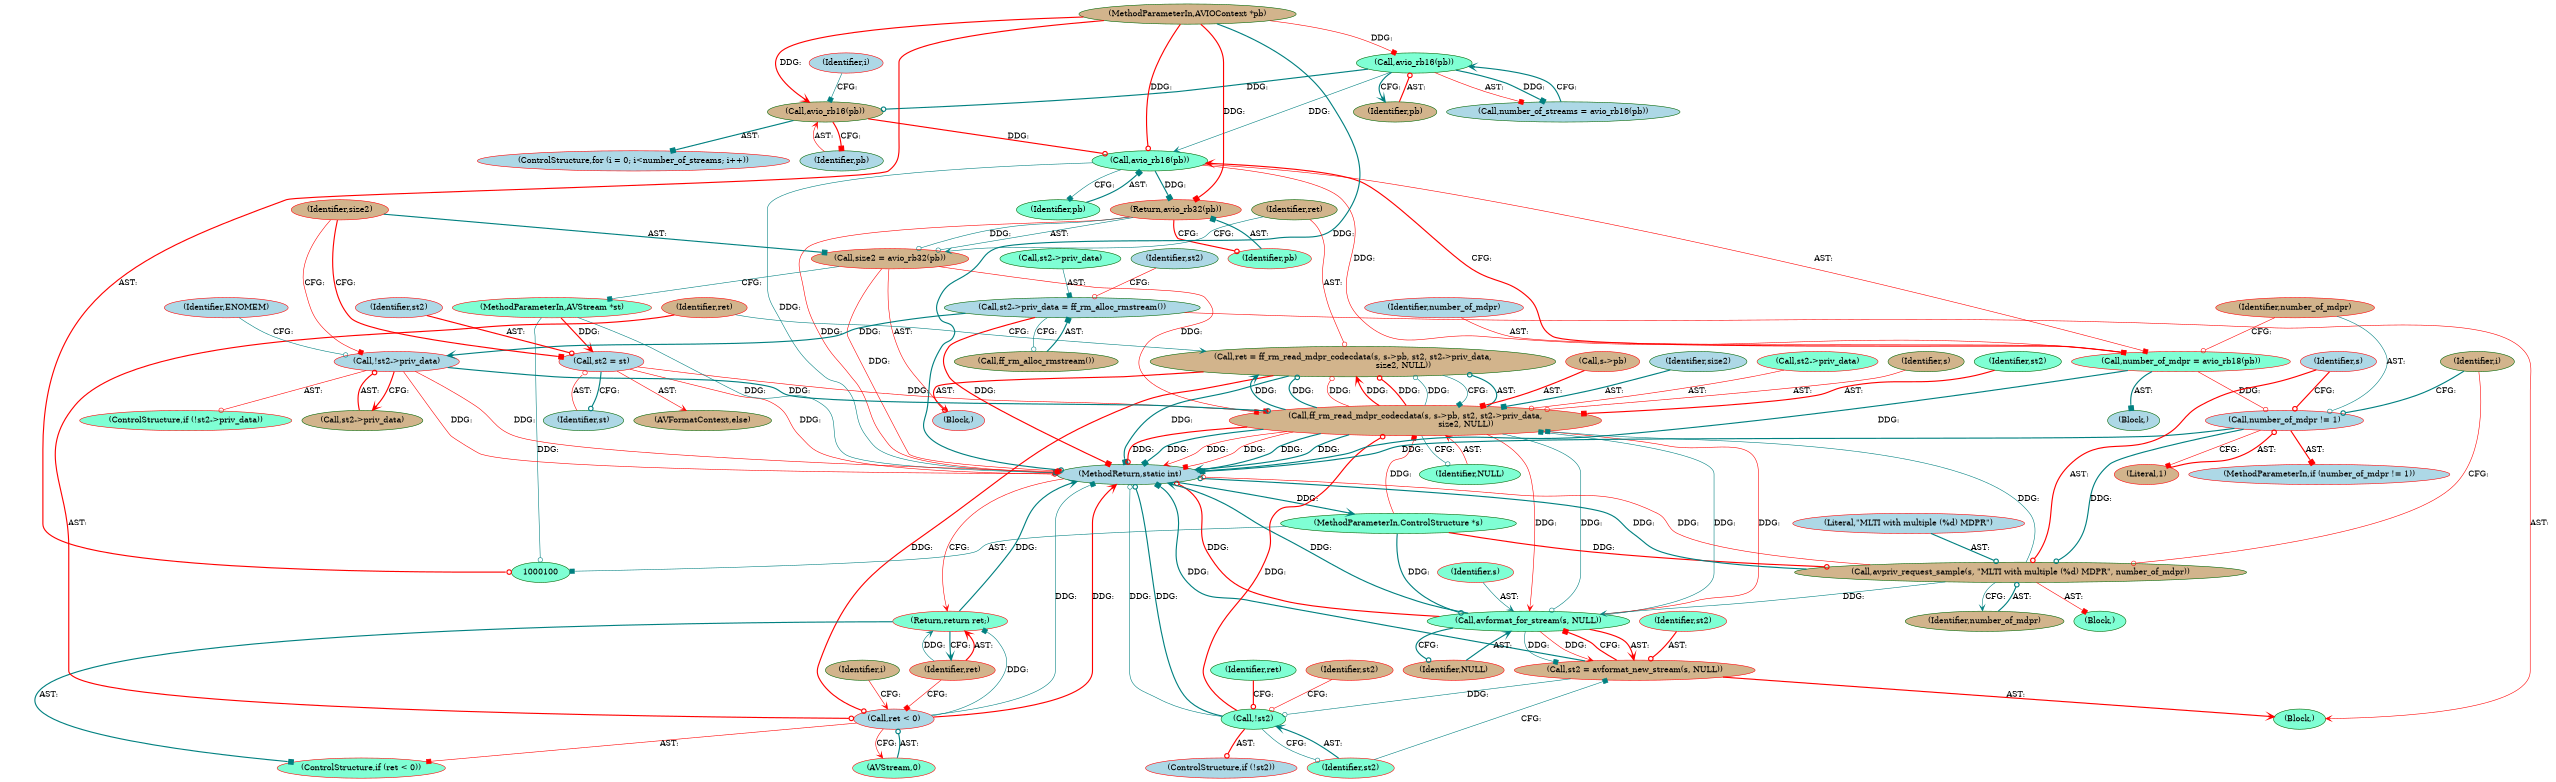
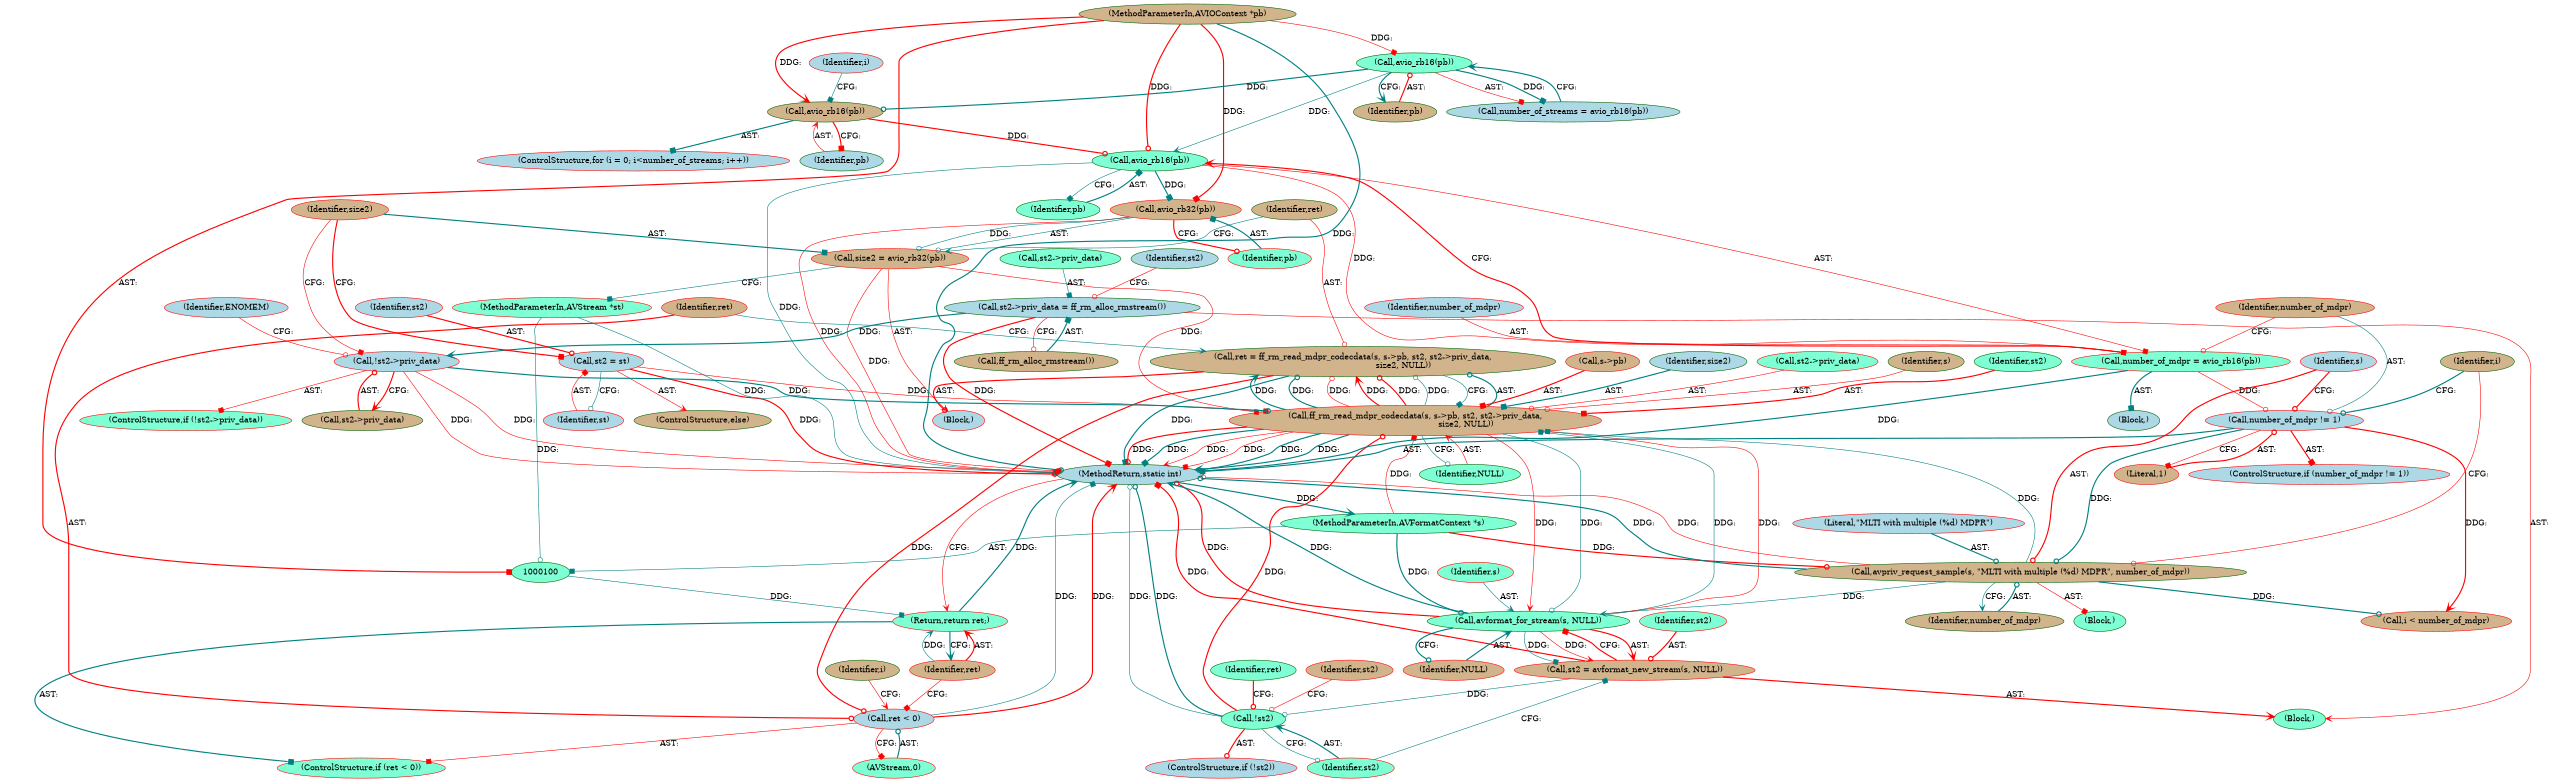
  digraph {
    node [color=red fillcolor=tan style=filled]
    edge [arrowhead=odot color=red style=bold]
    n1 [color=darkgreen label="(Call,ret = ff_rm_read_mdpr_codecdata(s, s->pb, st2, st2->priv_data,\n                                        size2, NULL))"]
    n2 [label="(Call,ff_rm_read_mdpr_codecdata(s, s->pb, st2, st2->priv_data,\n                                        size2, NULL))"]
    n3 [fillcolor=lightblue label="(Call,ret < 0)"]
    n4 [color=darkgreen fillcolor=lightblue label="(MethodReturn,static int)"]
    n5 [fillcolor=lightblue label="(Block,)"]
    n6 [color=darkgreen fillcolor=aquamarine label="(Call,avformat_for_stream(s, NULL))"]
    n7 [color=darkgreen fillcolor=aquamarine label="(Identifier,NULL)"]
    n8 [fillcolor=aquamarine label="(Return,return ret;)"]
    n9 [fillcolor=aquamarine label="(ControlStructure,if (ret < 0))"]
    n10 [fillcolor=aquamarine label="(AVStream,0)"]
-   n11 [color=darkgreen fillcolor=aquamarine label="(MethodParameterIn,ControlStructure *s)"]
+   n11 [color=darkgreen fillcolor=aquamarine label="(MethodParameterIn,AVFormatContext *s)"]
    n12 [label="(Call,st2 = avformat_new_stream(s, NULL))"]
    n13 [label="(Identifier,NULL)"]
    n14 [color=darkgreen fillcolor=aquamarine label="(Call,!st2)"]
    n15 [color=darkgreen fillcolor=aquamarine label="(Block,)"]
    n16 [color=darkgreen label="(Call,avpriv_request_sample(s, \"MLTI with multiple (%d) MDPR\", number_of_mdpr))"]
    n17 [color=darkgreen label="(Identifier,number_of_mdpr)"]
    n18 [color=darkgreen fillcolor=aquamarine label="(Block,)"]
+   n19 [label="(Call,i < number_of_mdpr)"]
    1000100 [color=darkgreen fillcolor=aquamarine]
    n21 [fillcolor=lightblue label="(Call,number_of_mdpr != 1)"]
-   n22 [fillcolor=lightblue label="(MethodParameterIn,if (number_of_mdpr != 1))"]
+   n22 [fillcolor=lightblue label="(ControlStructure,if (number_of_mdpr != 1))"]
    n23 [label="(Literal,1)"]
-   n24 [fillcolor=aquamarine label="(Call,number_of_mdpr = avio_rb18(pb))"]
+   n24 [fillcolor=aquamarine label="(Call,number_of_mdpr = avio_rb16(pb))"]
    n25 [color=darkgreen fillcolor=aquamarine label="(Call,avio_rb16(pb))"]
    n26 [color=darkgreen fillcolor=lightblue label="(Block,)"]
-   n27 [label="(Return,avio_rb32(pb))"]
+   n27 [label="(Call,avio_rb32(pb))"]
    n28 [color=darkgreen fillcolor=aquamarine label="(Identifier,pb)"]
    n29 [label="(Call,size2 = avio_rb32(pb))"]
    n30 [fillcolor=aquamarine label="(Identifier,pb)"]
    n31 [color=darkgreen label="(Call,avio_rb16(pb))"]
    n32 [color=darkgreen fillcolor=lightblue label="(Identifier,pb)"]
    n33 [fillcolor=lightblue label="(ControlStructure,for (i = 0; i<number_of_streams; i++))"]
    n34 [color=darkgreen fillcolor=aquamarine label="(Call,avio_rb16(pb))"]
    n35 [color=darkgreen label="(Identifier,pb)"]
    n36 [color=darkgreen fillcolor=lightblue label="(Call,number_of_streams = avio_rb16(pb))"]
    n37 [color=darkgreen label="(MethodParameterIn,AVIOContext *pb)"]
    n38 [fillcolor=lightblue label="(Call,st2 = st)"]
-   n39 [color=darkgreen label="(AVFormatContext,else)"]
-   n40 [color=darkgreen fillcolor=lightblue label="(Identifier,st)"]
+   n39 [color=darkgreen label="(ControlStructure,else)"]
+   n40 [fillcolor=lightblue label="(Identifier,st)"]
    n41 [fillcolor=aquamarine label="(MethodParameterIn,AVStream *st)"]
    n42 [fillcolor=lightblue label="(ControlStructure,if (!st2))"]
    n43 [fillcolor=aquamarine label="(Identifier,st2)"]
    n44 [fillcolor=lightblue label="(Call,!st2->priv_data)"]
    n45 [color=darkgreen label="(Call,st2->priv_data)"]
    n46 [fillcolor=aquamarine label="(ControlStructure,if (!st2->priv_data))"]
    n47 [color=darkgreen fillcolor=lightblue label="(Call,st2->priv_data = ff_rm_alloc_rmstream())"]
    n48 [color=darkgreen label="(Call,ff_rm_alloc_rmstream())"]
    n49 [label="(Identifier,ret)"]
    n50 [label="(Identifier,ret)"]
    n51 [color=darkgreen label="(Identifier,ret)"]
    n52 [color=darkgreen fillcolor=lightblue label="(Identifier,st2)"]
    n53 [fillcolor=aquamarine label="(Call,st2->priv_data)"]
    n54 [color=darkgreen label="(Identifier,s)"]
    n55 [fillcolor=lightblue label="(Identifier,s)"]
    n56 [fillcolor=lightblue label="(Identifier,ENOMEM)"]
    n57 [fillcolor=lightblue label="(Identifier,number_of_mdpr)"]
    n58 [color=darkgreen label="(Identifier,i)"]
    n59 [fillcolor=lightblue label="(Identifier,i)"]
    n60 [color=darkgreen label="(Identifier,i)"]
    n61 [fillcolor=lightblue label="(Literal,\"MLTI with multiple (%d) MDPR\")"]
    n62 [fillcolor=aquamarine label="(Identifier,st2)"]
    n63 [color=darkgreen fillcolor=aquamarine label="(Identifier,st2)"]
    n64 [color=darkgreen fillcolor=aquamarine label="(Identifier,ret)"]
    n65 [label="(Call,s->pb)"]
    n66 [label="(Identifier,size2)"]
    n67 [label="(Identifier,st2)"]
    n68 [fillcolor=aquamarine label="(Identifier,s)"]
    n69 [fillcolor=lightblue label="(Identifier,st2)"]
    n70 [color=darkgreen fillcolor=aquamarine label="(Call,st2->priv_data)"]
    n71 [color=darkgreen fillcolor=lightblue label="(Identifier,size2)"]
    n72 [label="(Identifier,number_of_mdpr)"]
    n1 -> n2 [arrowhead=box color=teal label="CFG: " style=solid]
    n1 -> n3 [label="DDG: "]
    n1 -> n4 [arrowhead=box color=teal label="DDG: "]
    n1 -> n5 [label="AST: "]
    n2 -> n1 [color=teal label="AST: "]
    n2 -> n1 [arrowhead=vee color=teal label="DDG: "]
    n2 -> n1 [color=teal label="DDG: "]
    n2 -> n1 [label="DDG: " style=solid]
    n2 -> n1 [arrowhead=vee label="DDG: "]
    n2 -> n1 [label="DDG: "]
    n2 -> n1 [color=teal label="DDG: " style=solid]
    n2 -> n4 [arrowhead=vee label="DDG: " style=solid]
    n2 -> n4 [arrowhead=box label="DDG: " style=solid]
    n2 -> n4 [color=teal label="DDG: "]
    n2 -> n4 [arrowhead=vee color=teal label="DDG: "]
    n2 -> n4 [label="DDG: "]
    n2 -> n4 [arrowhead=box color=teal label="DDG: "]
    n2 -> n6 [color=teal label="DDG: " style=solid]
    n2 -> n6 [arrowhead=vee label="DDG: " style=solid]
    n2 -> n7 [color=teal label="CFG: " style=solid]
    n3 -> n4 [arrowhead=box color=teal label="DDG: " style=solid]
    n3 -> n4 [arrowhead=vee label="DDG: "]
-   n3 -> n8 [arrowhead=box color=teal label="DDG: " style=solid]
+   1000100 -> n8 [arrowhead=box color=teal label="DDG: " style=solid]
    n3 -> n9 [arrowhead=box label="AST: " style=solid]
-   n3 -> n10 [arrowhead=vee label="CFG: " style=solid]
+   n3 -> n10 [arrowhead=box label="CFG: " style=solid]
    n4 -> n8 [arrowhead=vee label="CFG: " style=solid]
    n4 -> n11 [arrowhead=vee color=teal label="DDG: "]
    n6 -> n2 [arrowhead=box color=teal label="DDG: " style=solid]
    n6 -> n2 [label="DDG: " style=solid]
    n6 -> n4 [label="DDG: "]
    n6 -> n4 [arrowhead=vee color=teal label="DDG: "]
    n6 -> n12 [arrowhead=vee label="AST: "]
    n6 -> n12 [arrowhead=box color=teal label="DDG: " style=solid]
    n6 -> n12 [arrowhead=vee label="DDG: " style=solid]
    n6 -> n13 [color=teal label="CFG: "]
    n7 -> n2 [arrowhead=vee label="AST: " style=solid]
    n8 -> n4 [arrowhead=vee color=teal label="DDG: "]
    n8 -> n9 [arrowhead=box color=teal label="AST: "]
    n8 -> n49 [arrowhead=vee color=teal label="CFG: "]
    n10 -> n3 [color=teal label="AST: "]
    n11 -> n2 [arrowhead=box label="DDG: " style=solid]
    n11 -> n6 [color=teal label="DDG: "]
    n11 -> n16 [label="DDG: "]
    n11 -> 1000100 [arrowhead=box color=teal label="AST: " style=solid]
-   n12 -> n4 [arrowhead=box color=teal label="DDG: "]
+   n12 -> n4 [arrowhead=box label="DDG: "]
    n12 -> n6 [arrowhead=box label="CFG: "]
    n12 -> n14 [color=teal label="DDG: " style=solid]
    n12 -> n15 [arrowhead=vee label="AST: "]
    n13 -> n6 [arrowhead=vee color=teal label="AST: "]
    n14 -> n2 [label="DDG: "]
    n14 -> n4 [color=teal label="DDG: " style=solid]
    n14 -> n4 [color=teal label="DDG: "]
    n14 -> n42 [label="AST: "]
    n14 -> n43 [color=teal label="CFG: " style=solid]
    n16 -> n2 [arrowhead=box color=teal label="DDG: " style=solid]
    n16 -> n4 [color=teal label="DDG: "]
    n16 -> n4 [label="DDG: " style=solid]
    n16 -> n6 [arrowhead=vee color=teal label="DDG: " style=solid]
    n16 -> n17 [arrowhead=vee color=teal label="CFG: " style=solid]
    n16 -> n18 [arrowhead=box label="AST: " style=solid]
+   n16 -> n19 [color=teal label="DDG: "]
    n17 -> n16 [color=teal label="AST: "]
-   n21 -> n4 [arrowhead=box color=teal label="DDG: "]
+   n21 -> n4 [arrowhead=box color=teal label="AST: "]
    n21 -> n16 [color=teal label="DDG: "]
+   n21 -> n19 [arrowhead=vee label="DDG: "]
    n21 -> n22 [arrowhead=box label="AST: "]
    n21 -> n23 [arrowhead=box label="CFG: " style=solid]
    n23 -> n21 [label="AST: "]
    n24 -> n4 [color=teal label="DDG: "]
    n24 -> n21 [label="DDG: " style=solid]
    n24 -> n25 [arrowhead=vee label="CFG: "]
    n24 -> n26 [arrowhead=box color=teal label="AST: "]
    n25 -> n4 [arrowhead=box color=teal label="DDG: " style=solid]
    n25 -> n24 [arrowhead=box label="AST: " style=solid]
    n25 -> n24 [arrowhead=box label="DDG: " style=solid]
    n25 -> n27 [arrowhead=box color=teal label="DDG: "]
    n25 -> n28 [arrowhead=box color=teal label="CFG: " style=solid]
    n27 -> n4 [arrowhead=vee label="DDG: " style=solid]
    n27 -> n29 [color=teal label="AST: " style=solid]
    n27 -> n29 [color=teal label="DDG: " style=solid]
    n27 -> n30 [label="CFG: "]
    n28 -> n25 [arrowhead=box color=teal label="AST: "]
    n29 -> n2 [arrowhead=box label="DDG: " style=solid]
    n29 -> n4 [arrowhead=box label="DDG: " style=solid]
    n29 -> n5 [arrowhead=vee label="AST: " style=solid]
    n29 -> n41 [arrowhead=box color=teal label="CFG: " style=solid]
    n30 -> n27 [arrowhead=box color=teal label="AST: "]
    n31 -> n25 [label="DDG: "]
    n31 -> n32 [arrowhead=box label="CFG: "]
    n31 -> n33 [arrowhead=box color=teal label="AST: "]
    n32 -> n31 [arrowhead=vee label="AST: " style=solid]
    n34 -> n25 [arrowhead=vee color=teal label="DDG: " style=solid]
    n34 -> n31 [color=teal label="DDG: "]
    n34 -> n35 [arrowhead=vee color=teal label="CFG: "]
    n34 -> n36 [arrowhead=box label="AST: " style=solid]
    n34 -> n36 [arrowhead=box color=teal label="DDG: "]
    n35 -> n34 [label="AST: "]
    n36 -> n34 [arrowhead=vee color=teal label="CFG: "]
    n37 -> n4 [color=teal label="DDG: "]
-   n37 -> 1000100 [label="AST: "]
+   n37 -> 1000100 [arrowhead=box label="AST: "]
    n37 -> n25 [label="DDG: "]
    n37 -> n27 [arrowhead=box label="DDG: "]
    n37 -> n31 [arrowhead=vee label="DDG: "]
    n37 -> n34 [arrowhead=box label="DDG: " style=solid]
    n38 -> n2 [arrowhead=box label="DDG: " style=solid]
-   n38 -> n4 [label="DDG: " style=solid]
+   n38 -> n4 [label="DDG: "]
    n38 -> n39 [arrowhead=vee label="AST: " style=solid]
-   n38 -> n40 [color=teal label="CFG: "]
-   n40 -> n38 [label="AST: " style=solid]
+   n38 -> n40 [color=teal label="CFG: " style=solid]
+   n40 -> n38 [arrowhead=box label="AST: " style=solid]
    n41 -> n4 [arrowhead=box color=teal label="DDG: " style=solid]
    n41 -> 1000100 [color=teal label="DDG: " style=solid]
-   n41 -> n38 [arrowhead=vee label="DDG: "]
    n43 -> n12 [arrowhead=box color=teal label="CFG: " style=solid]
    n43 -> n14 [arrowhead=vee color=teal label="AST: "]
    n44 -> n2 [color=teal label="DDG: "]
    n44 -> n4 [label="DDG: " style=solid]
    n44 -> n4 [arrowhead=box label="DDG: " style=solid]
    n44 -> n45 [arrowhead=vee label="CFG: "]
-   n44 -> n46 [label="AST: " style=solid]
+   n44 -> n46 [arrowhead=box label="AST: " style=solid]
    n45 -> n44 [label="AST: "]
    n47 -> n4 [arrowhead=box label="DDG: "]
    n47 -> n15 [arrowhead=vee label="AST: " style=solid]
    n47 -> n44 [arrowhead=vee color=teal label="DDG: "]
-   n47 -> n48 [color=teal label="CFG: " style=solid]
+   n47 -> n48 [label="CFG: " style=solid]
    n48 -> n47 [arrowhead=box color=teal label="AST: "]
    n49 -> n3 [arrowhead=box label="CFG: " style=solid]
    n49 -> n8 [arrowhead=vee label="AST: "]
    n49 -> n8 [arrowhead=vee color=teal label="DDG: " style=solid]
    n50 -> n1 [arrowhead=vee color=teal label="CFG: " style=solid]
    n50 -> n3 [label="AST: "]
    n51 -> n1 [label="AST: " style=solid]
    n51 -> n29 [arrowhead=vee color=teal label="CFG: " style=solid]
    n52 -> n47 [label="CFG: " style=solid]
    n53 -> n2 [label="AST: " style=solid]
    n54 -> n2 [label="AST: " style=solid]
    n55 -> n16 [label="AST: "]
    n55 -> n21 [label="CFG: "]
-   n56 -> n44 [color=teal label="CFG: " style=solid]
+   n56 -> n44 [label="CFG: " style=solid]
    n57 -> n24 [arrowhead=box label="AST: " style=solid]
    n58 -> n16 [label="CFG: " style=solid]
    n58 -> n21 [color=teal label="CFG: "]
    n59 -> n31 [arrowhead=box color=teal label="CFG: " style=solid]
    n60 -> n3 [arrowhead=vee label="CFG: " style=solid]
    n61 -> n16 [color=teal label="AST: "]
    n62 -> n12 [label="AST: "]
    n63 -> n2 [arrowhead=box label="AST: "]
    n64 -> n14 [label="CFG: "]
    n65 -> n2 [arrowhead=box label="AST: "]
    n66 -> n29 [arrowhead=box color=teal label="AST: "]
    n66 -> n38 [arrowhead=box label="CFG: "]
    n66 -> n44 [arrowhead=box label="CFG: " style=solid]
    n67 -> n14 [label="CFG: " style=solid]
    n68 -> n6 [arrowhead=vee color=teal label="AST: " style=solid]
    n69 -> n38 [label="AST: "]
    n70 -> n47 [arrowhead=box color=teal label="AST: " style=solid]
    n71 -> n2 [arrowhead=box color=teal label="AST: "]
    n72 -> n21 [color=teal label="AST: " style=solid]
    n72 -> n24 [label="CFG: " style=solid]
  }
